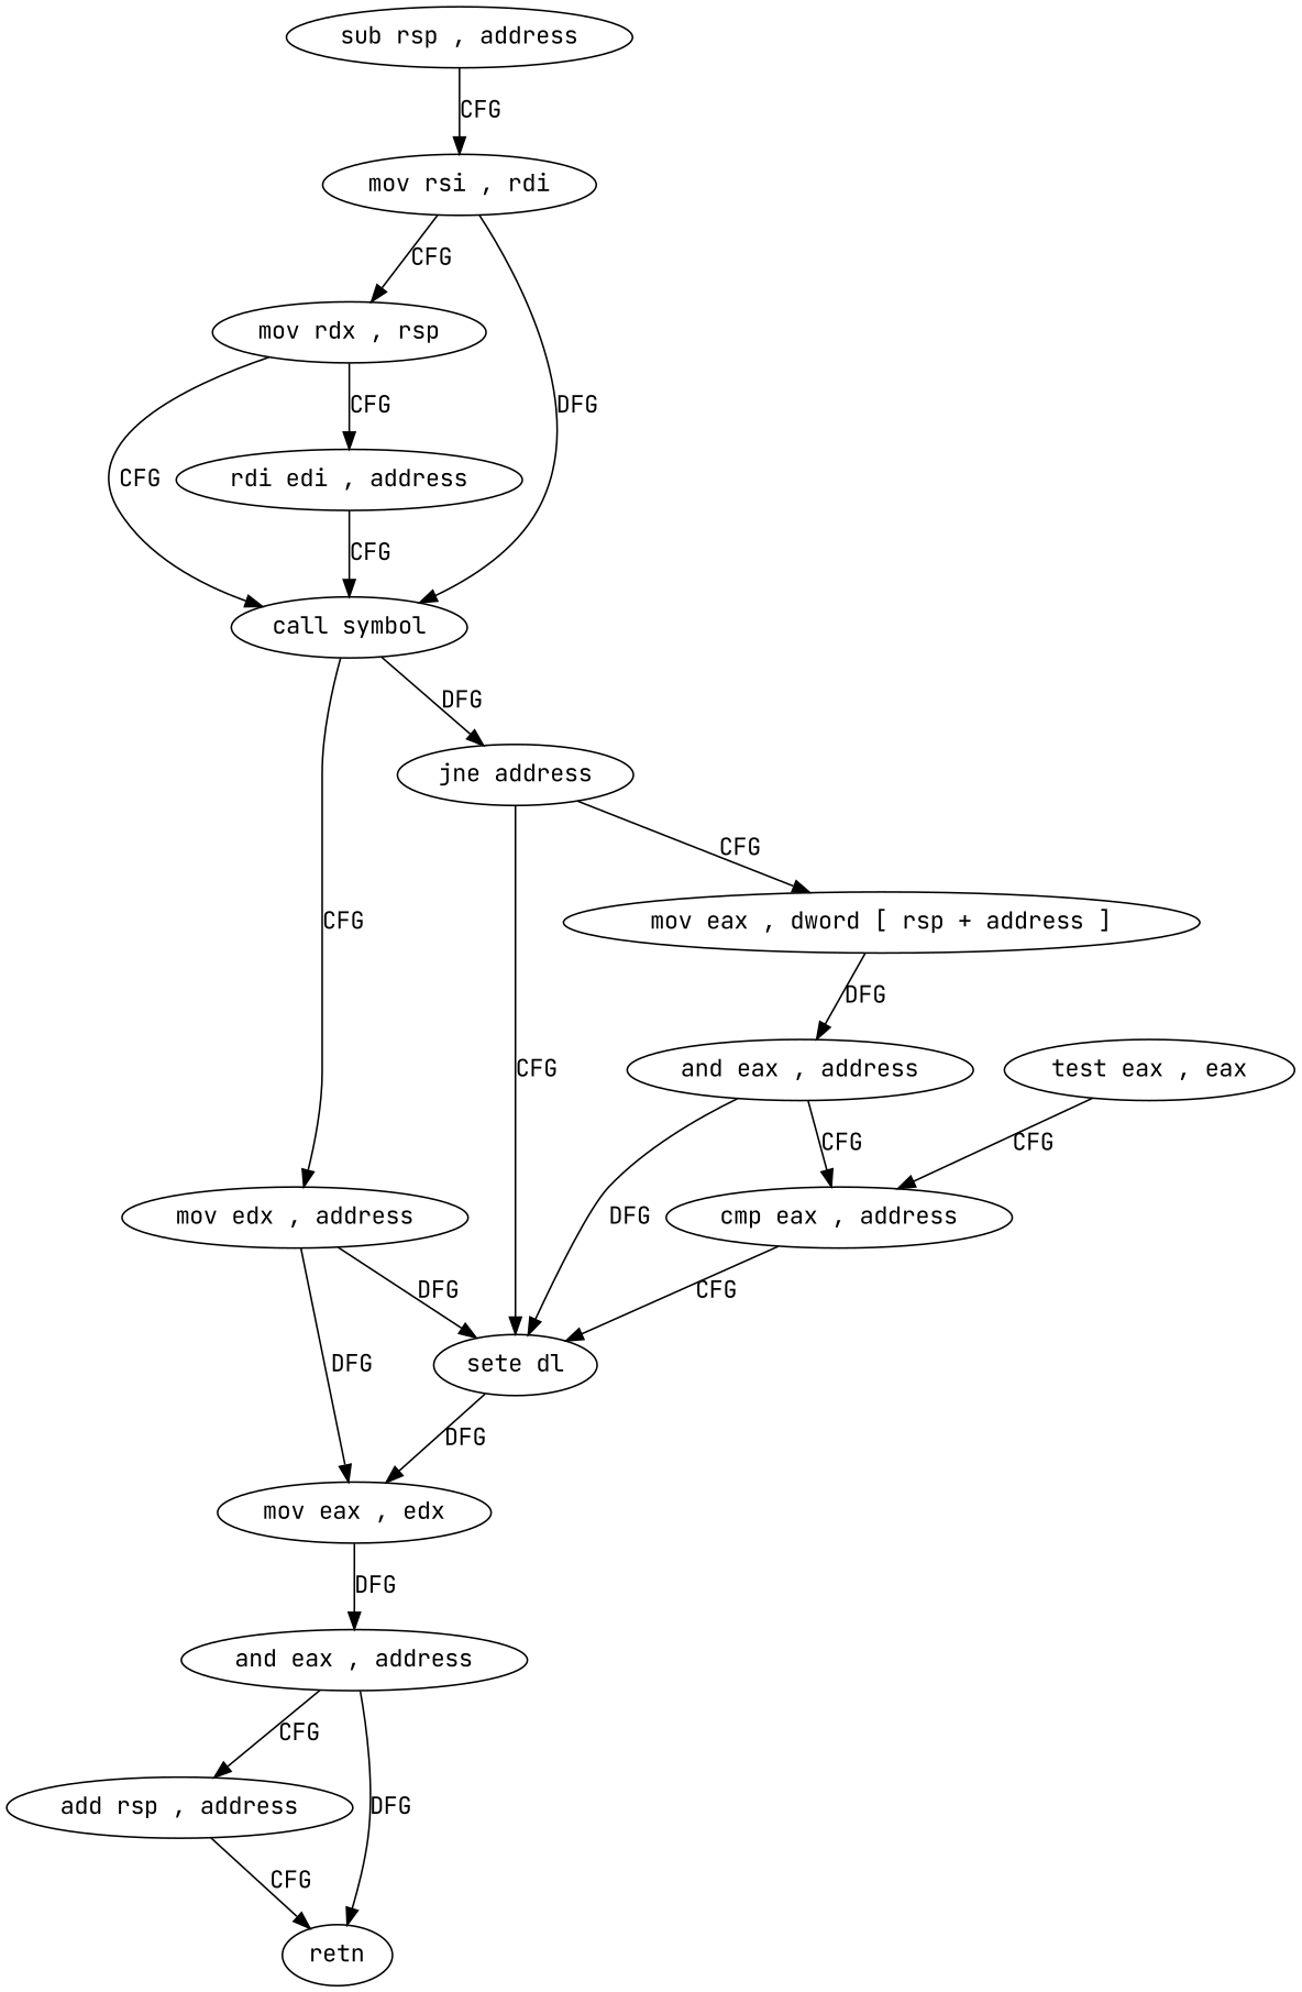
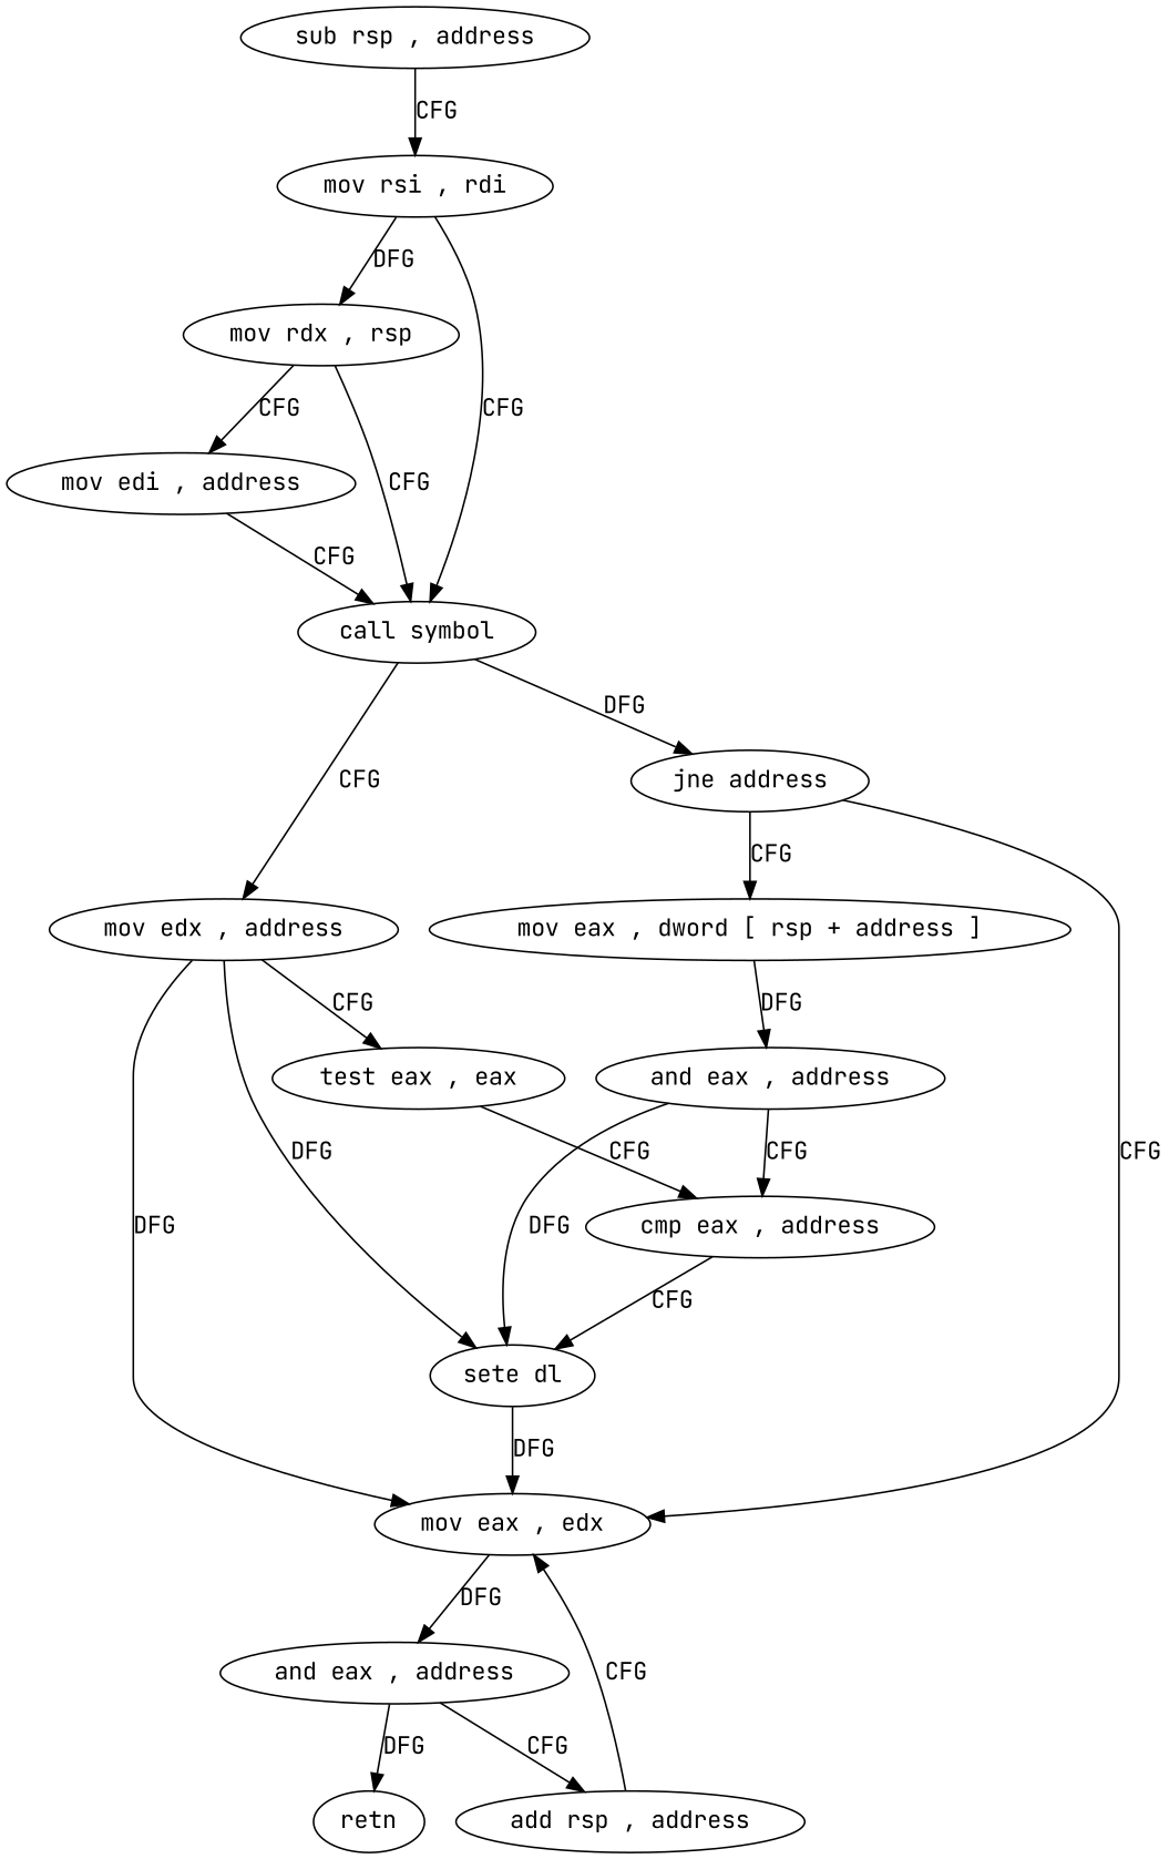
  digraph {
    fontname="JetBrains Mono"
    node [fontname="JetBrains Mono"]
    edge [fontname="JetBrains Mono"]
    n1 [label="sub rsp , address"]
    n2 [label="mov rsi , rdi"]
    n3 [label="mov rdx , rsp"]
    n4 [label="call symbol"]
-   n5 [label="rdi edi , address"]
+   n5 [label="mov edi , address"]
    n6 [label="mov edx , address"]
    n7 [label="jne address"]
    n8 [label="test eax , eax"]
    n9 [label="mov eax , edx"]
    n10 [label="sete dl"]
    n11 [label="mov eax , dword [ rsp + address ]"]
    n12 [label="cmp eax , address"]
    n13 [label="and eax , address"]
    n14 [label="and eax , address"]
    n15 [label="add rsp , address"]
    n16 [label=retn]
    n1 -> n2 [label=CFG]
-   n2 -> n3 [label=CFG]
-   n2 -> n4 [label=DFG]
+   n2 -> n3 [label=DFG]
+   n2 -> n4 [label=CFG]
    n3 -> n4 [label=CFG]
    n3 -> n5 [label=CFG]
    n4 -> n6 [label=CFG]
    n4 -> n7 [label=DFG]
    n5 -> n4 [label=CFG]
+   n6 -> n8 [label=CFG]
    n6 -> n9 [label=DFG]
    n6 -> n10 [label=DFG]
-   n7 -> n10 [label=CFG]
+   n7 -> n9 [label=CFG]
    n7 -> n11 [label=CFG]
    n8 -> n12 [label=CFG]
    n9 -> n13 [label=DFG]
    n10 -> n9 [label=DFG]
    n11 -> n14 [label=DFG]
    n12 -> n10 [label=CFG]
    n13 -> n15 [label=CFG]
    n13 -> n16 [label=DFG]
    n14 -> n10 [label=DFG]
    n14 -> n12 [label=CFG]
-   n15 -> n16 [label=CFG]
+   n15 -> n9 [label=CFG]
  }
